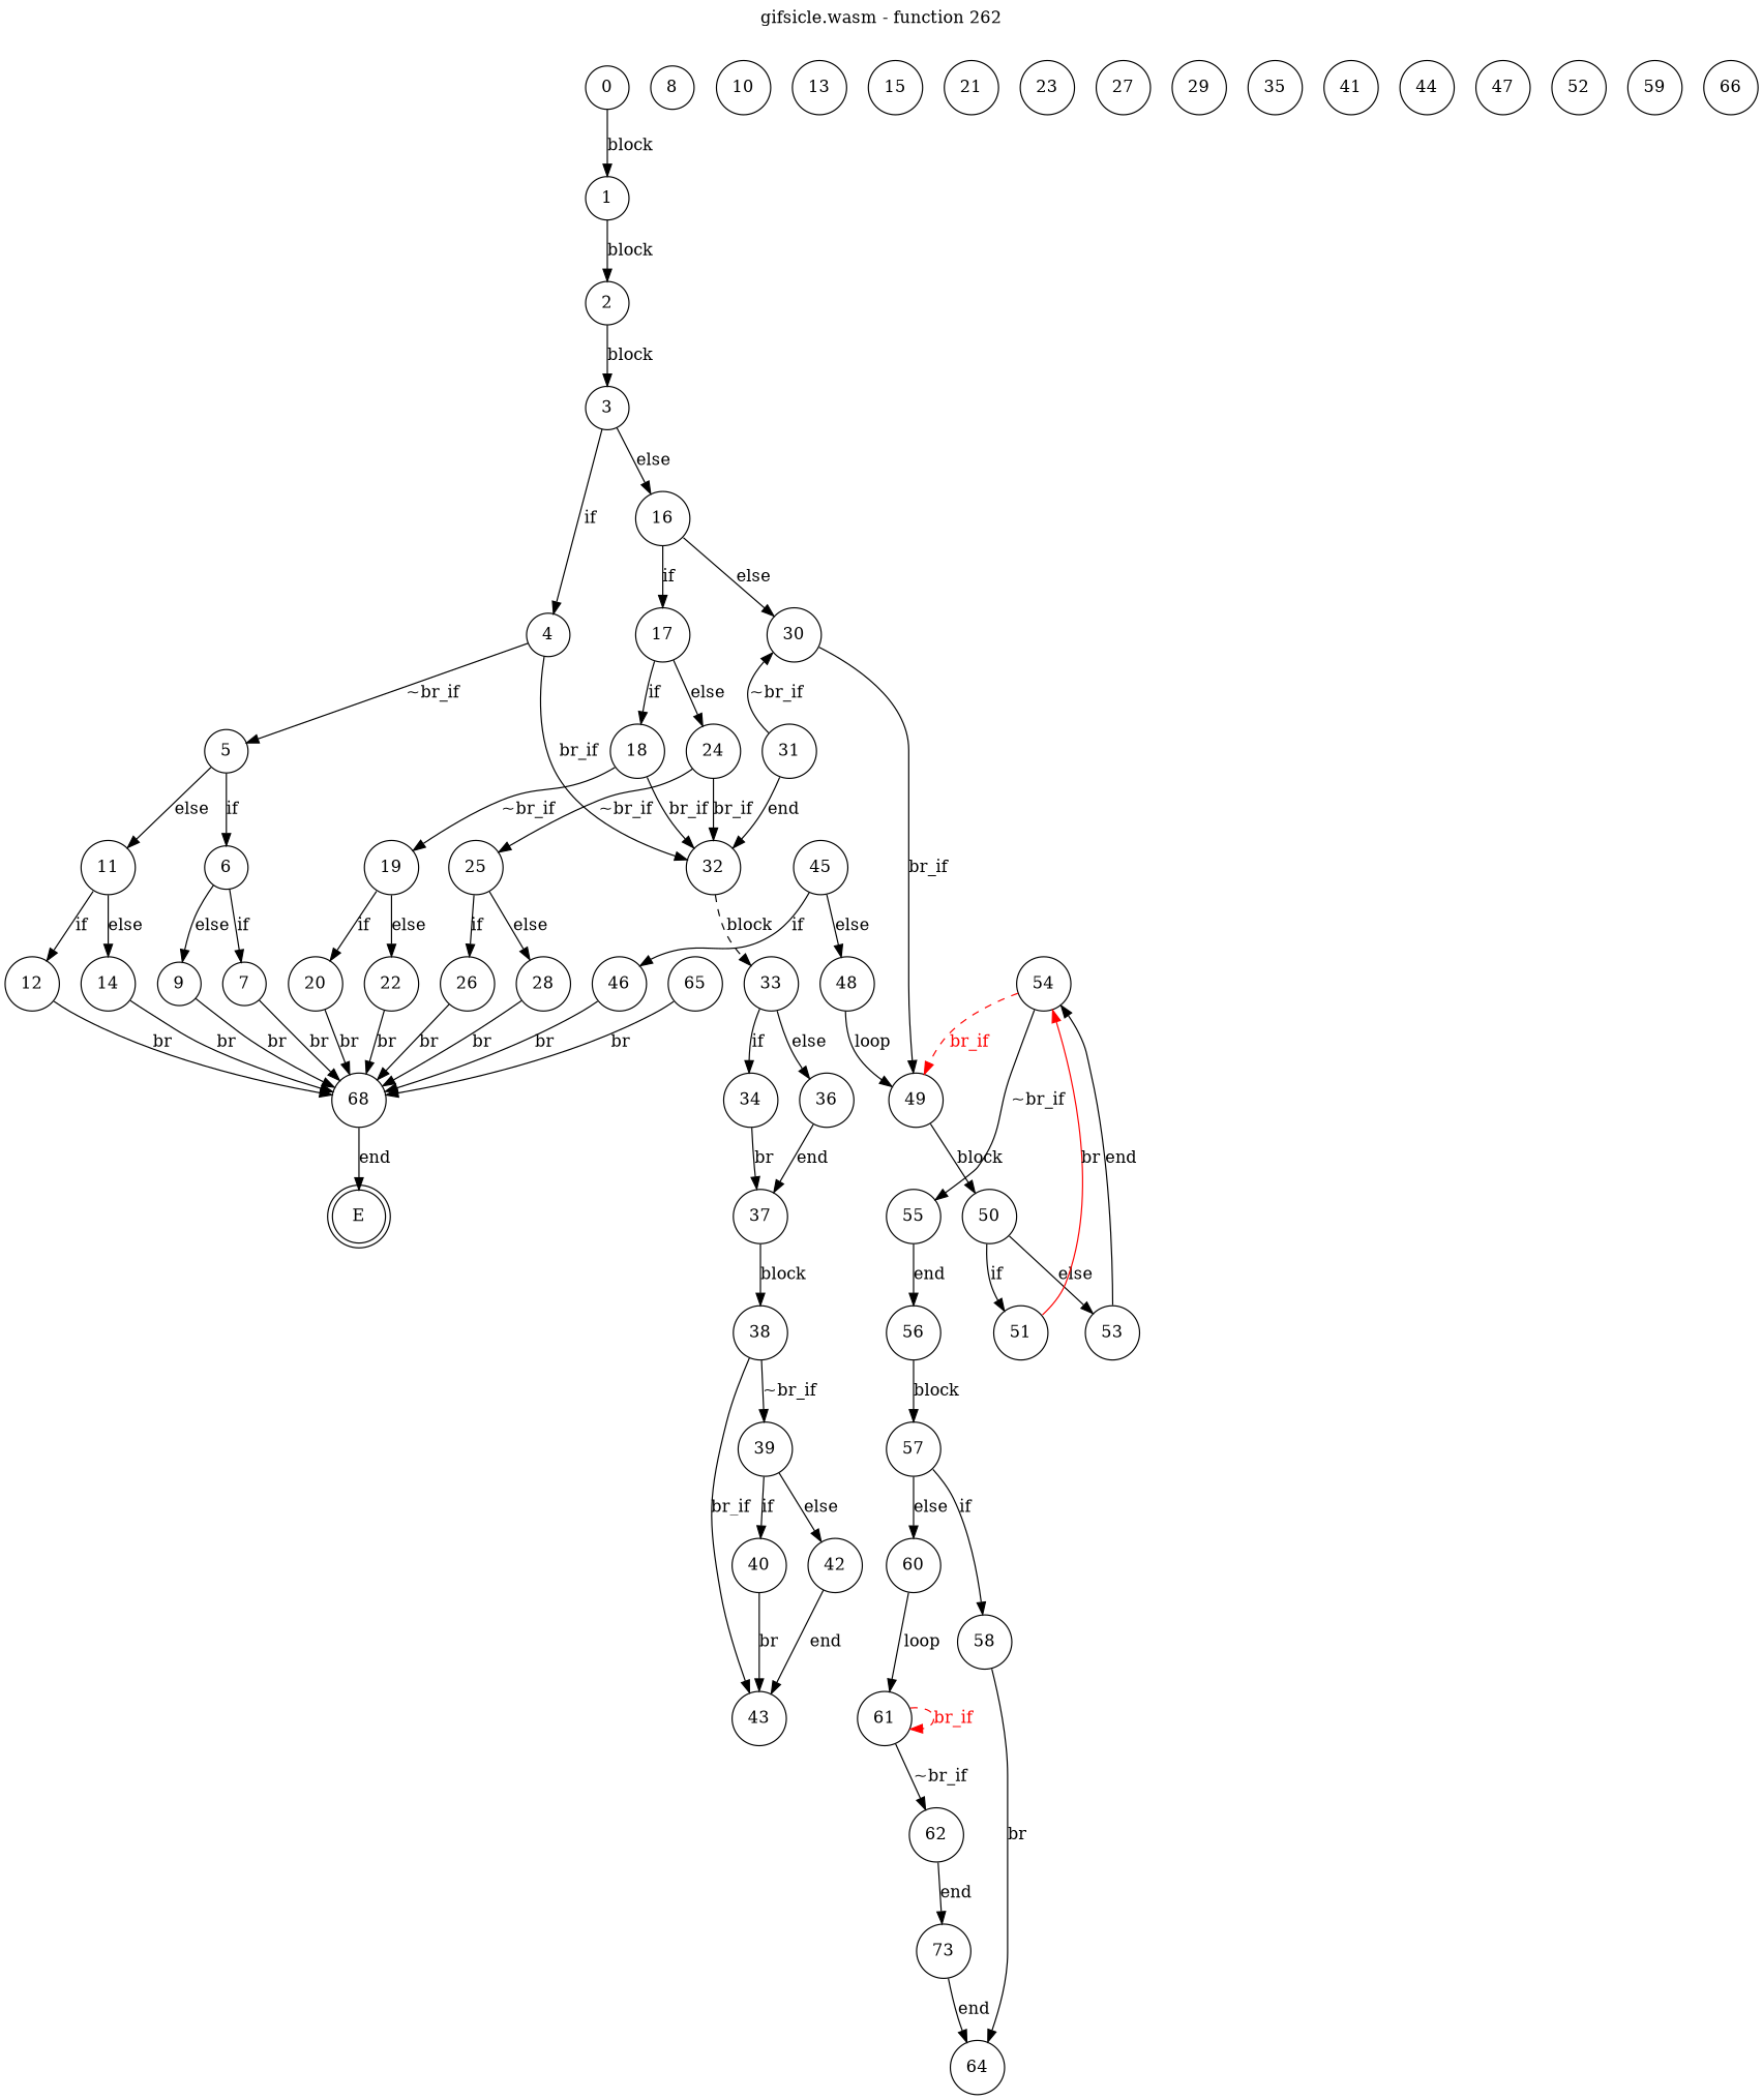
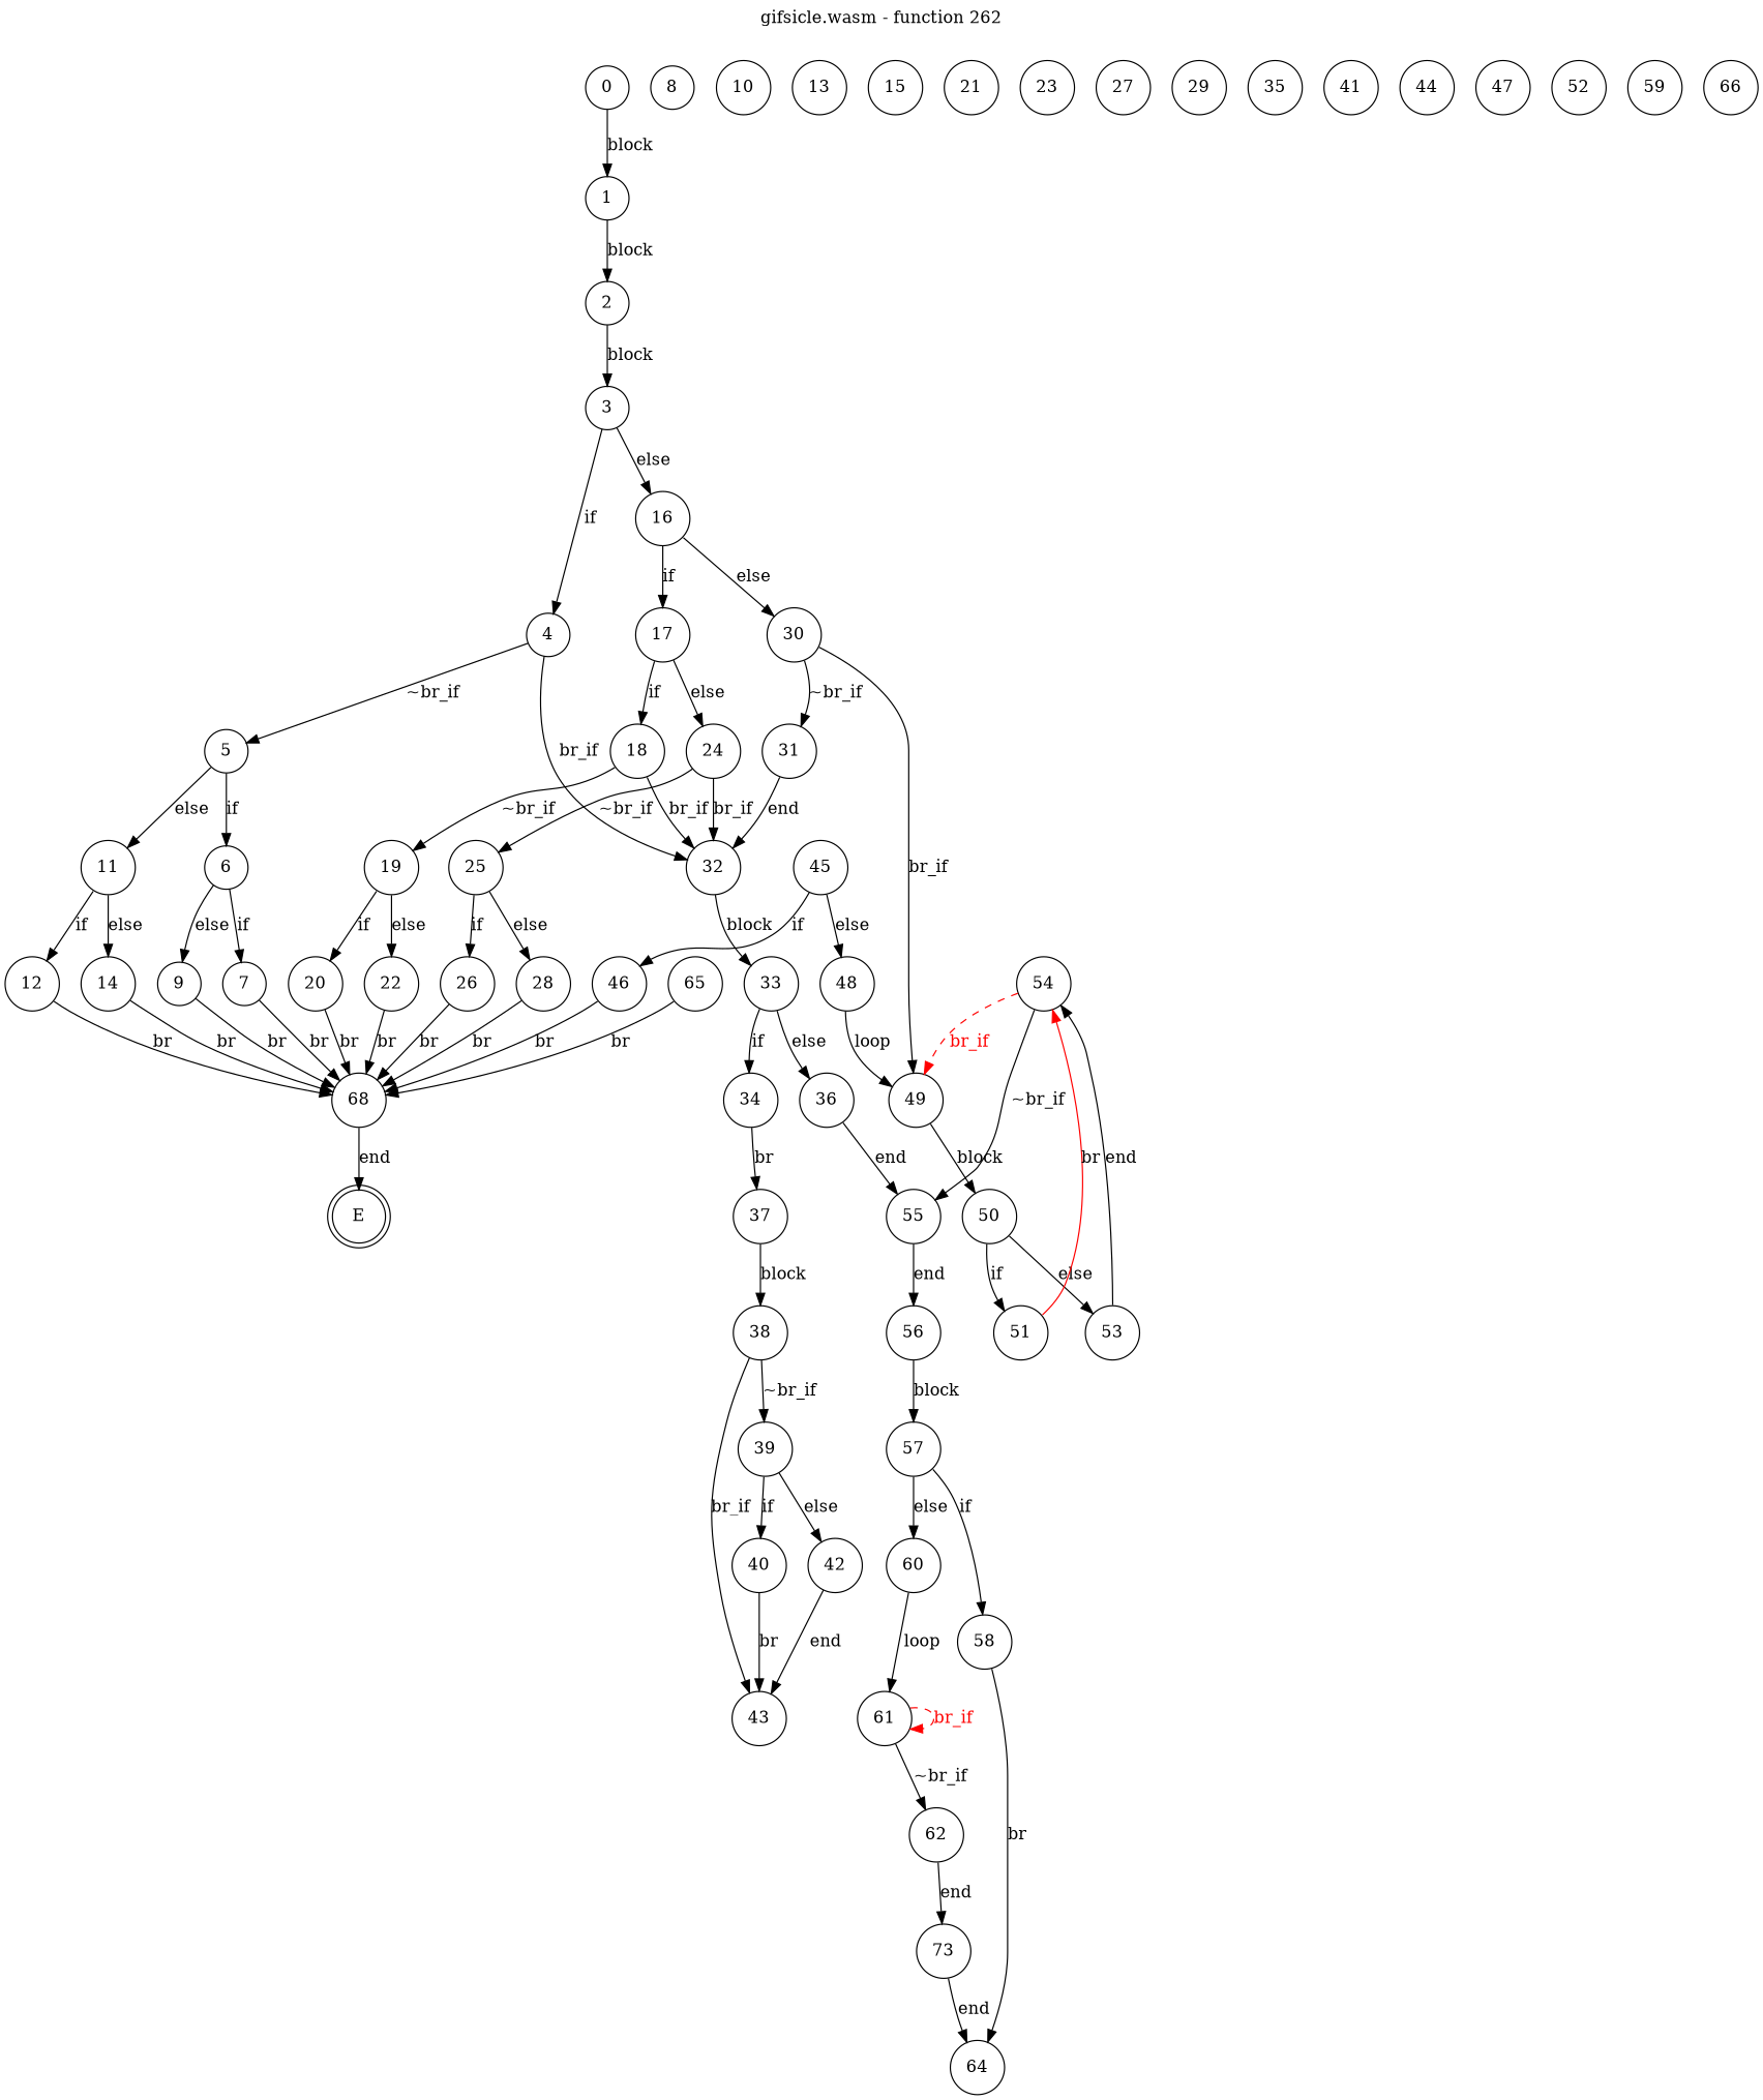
  digraph {
    label="gifsicle.wasm - function 262"
    labelfontcolor=black
    labelfontname=Helvetica
    labelfontsize=16
    labelloc=t
    node [shape=circle fontcolor=black]
    E [shape=doublecircle fontcolor=""]
    n2 [label=0]
    n3 [label=1]
    n4 [label=2]
    n5 [label=3]
    n6 [label=4]
    n7 [label=16]
    n8 [label=5]
    n9 [label=32]
    n10 [label=17]
    n11 [label=30]
    n12 [label=6]
    n13 [label=11]
    n14 [label=33]
    n15 [label=7]
    n16 [label=9]
    n17 [label=12]
    n18 [label=14]
    n19 [label=68]
    n20 [label=8]
    n21 [label=10]
    n22 [label=13]
    n23 [label=15]
    n24 [label=18]
    n25 [label=24]
    n26 [label=31]
    n27 [label=49]
    n28 [label=19]
    n29 [label=25]
    n30 [label=20]
    n31 [label=22]
    n32 [label=21]
    n33 [label=23]
    n34 [label=26]
    n35 [label=28]
    n36 [label=27]
    n37 [label=29]
    n38 [label=45]
    n39 [label=46]
    n40 [label=48]
    n41 [label=34]
    n42 [label=36]
    n43 [label=37]
    n44 [label=38]
    n45 [label=35]
    n46 [label=39]
    n47 [label=43]
    n48 [label=40]
    n49 [label=42]
    n50 [label=41]
    n51 [label=44]
    n52 [label=47]
    n53 [label=50]
    n54 [label=51]
    n55 [label=53]
    n56 [label=54]
    n57 [label=55]
    n58 [label=52]
    n59 [label=56]
    n60 [label=57]
    n61 [label=58]
    n62 [label=60]
    n63 [label=64]
    n64 [label=61]
    n65 [label=59]
    n66 [label=62]
    n67 [label=73]
    n68 [label=65]
    n69 [label=66]
    n2 -> n3 [label=block]
    n3 -> n4 [label=block]
    n4 -> n5 [label=block]
    n5 -> n6 [label=if]
    n5 -> n7 [label=else]
    n6 -> n8 [label="~br_if"]
    n6 -> n9 [label=br_if]
    n7 -> n10 [label=if]
    n7 -> n11 [label=else]
    n8 -> n12 [label=if]
    n8 -> n13 [label=else]
-   n9 -> n14 [label=block style=dashed]
+   n9 -> n14 [label=block]
    n10 -> n24 [label=if]
    n10 -> n25 [label=else]
-   n26 -> n11 [label="~br_if"]
+   n11 -> n26 [label="~br_if"]
    n11 -> n27 [label=br_if]
    n12 -> n15 [label=if]
    n12 -> n16 [label=else]
    n13 -> n17 [label=if]
    n13 -> n18 [label=else]
    n14 -> n41 [label=if]
    n14 -> n42 [label=else]
    n15 -> n19 [label=br]
    n16 -> n19 [label=br]
    n17 -> n19 [label=br]
    n18 -> n19 [label=br]
    n19 -> E [label=end]
    n24 -> n9 [label=br_if]
    n24 -> n28 [label="~br_if"]
    n25 -> n9 [label=br_if]
    n25 -> n29 [label="~br_if"]
    n26 -> n9 [label=end]
    n27 -> n53 [label=block]
    n28 -> n30 [label=if]
    n28 -> n31 [label=else]
    n29 -> n34 [label=if]
    n29 -> n35 [label=else]
    n30 -> n19 [label=br]
    n31 -> n19 [label=br]
    n34 -> n19 [label=br]
    n35 -> n19 [label=br]
    n38 -> n39 [label=if]
    n38 -> n40 [label=else]
    n39 -> n19 [label=br]
    n40 -> n27 [label=loop]
    n41 -> n43 [label=br]
-   n42 -> n43 [label=end]
+   n42 -> n57 [label=end]
    n43 -> n44 [label=block]
    n44 -> n46 [label="~br_if"]
    n44 -> n47 [label=br_if]
    n46 -> n48 [label=if]
    n46 -> n49 [label=else]
    n48 -> n47 [label=br]
    n49 -> n47 [label=end]
    n53 -> n54 [label=if]
    n53 -> n55 [label=else]
    n54 -> n56 [color=red label=br]
    n55 -> n56 [label=end]
    n56 -> n27 [color=red fontcolor=red label=br_if style=dashed]
    n56 -> n57 [label="~br_if"]
    n57 -> n59 [label=end]
    n59 -> n60 [label=block]
    n60 -> n61 [label=if]
    n60 -> n62 [label=else]
    n61 -> n63 [label=br]
    n62 -> n64 [label=loop]
    n64 -> n64 [color=red fontcolor=red label=br_if style=dashed]
    n64 -> n66 [label="~br_if"]
    n66 -> n67 [label=end]
    n67 -> n63 [label=end]
    n68 -> n19 [label=br]
  }
